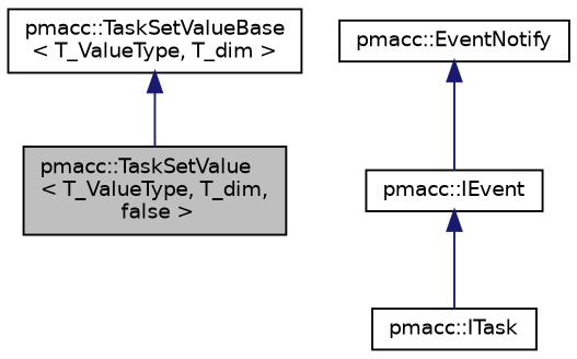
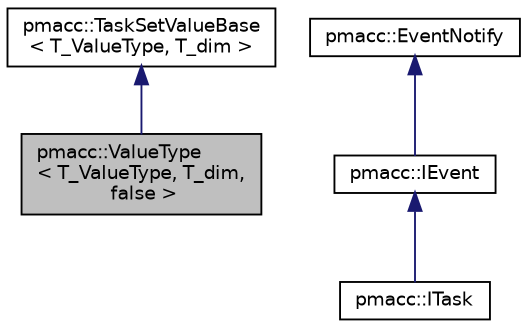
  digraph {
    node [color=black fillcolor=white fontname=Helvetica fontsize=10 shape=record style=filled]
    edge [color=midnightblue dir=back fontname=Helvetica fontsize=10 labelfontname=Helvetica labelfontsize=10 style=solid]
-   n1 [fillcolor=grey75 fontcolor=black height=0.2 label="pmacc::TaskSetValue\l\< T_ValueType, T_dim,\l false \>" width=0.4]
+   n1 [fillcolor=grey75 fontcolor=black height=0.2 label="pmacc::ValueType\l\< T_ValueType, T_dim,\l false \>" width=0.4]
    n2 [height=0.2 label="pmacc::TaskSetValueBase\l\< T_ValueType, T_dim \>" width=0.4]
    n3 [height=0.2 label="pmacc::ITask" width=0.4]
    n4 [height=0.2 label="pmacc::EventNotify" width=0.4]
    n5 [height=0.2 label="pmacc::IEvent" width=0.4]
    n2 -> n1
    n4 -> n5
    n5 -> n3
  }
